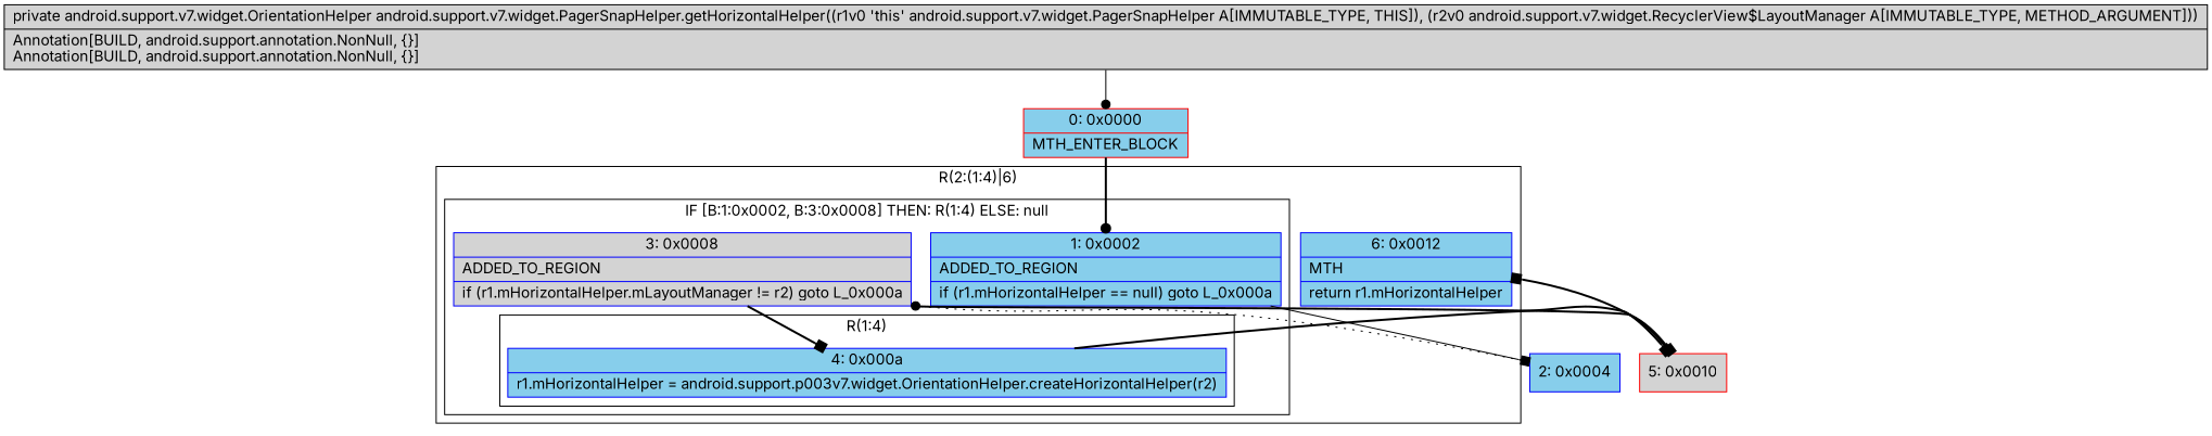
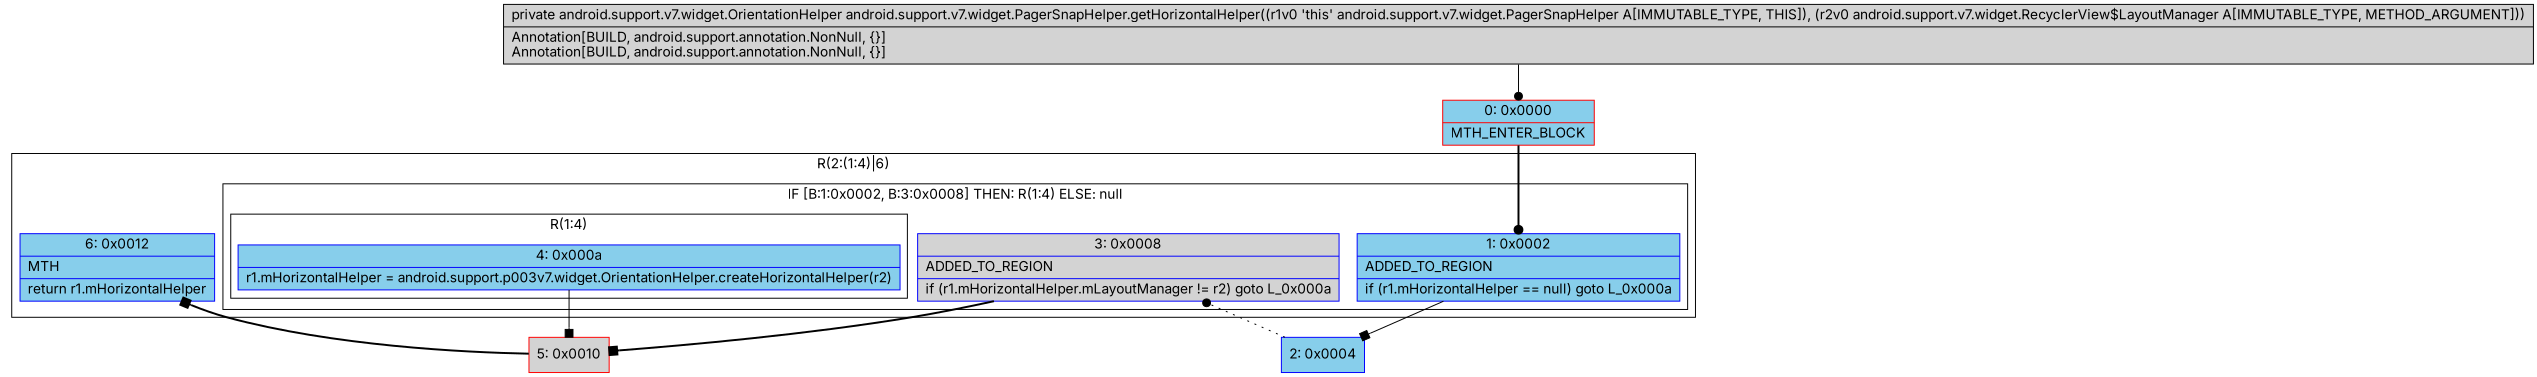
  digraph {
    fontname=Inter
    node [color=blue fillcolor=skyblue fontname=Inter shape=record style=filled]
    edge [arrowhead=box fontname=Inter style=bold]
    n1 [label="{4\:\ 0x000a|r1.mHorizontalHelper = android.support.p003v7.widget.OrientationHelper.createHorizontalHelper(r2)\l}"]
    n2 [label="{1\:\ 0x0002|ADDED_TO_REGION\l|if (r1.mHorizontalHelper == null) goto L_0x000a\l}"]
    n3 [fillcolor=lightgrey label="{3\:\ 0x0008|ADDED_TO_REGION\l|if (r1.mHorizontalHelper.mLayoutManager != r2) goto L_0x000a\l}"]
    n4 [label="{6\:\ 0x0012|MTH\l|return r1.mHorizontalHelper\l}"]
    n5 [color=red fillcolor=lightgrey label="{5\:\ 0x0010}"]
    n6 [label="{2\:\ 0x0004}"]
    n7 [color=red label="{0\:\ 0x0000|MTH_ENTER_BLOCK\l}"]
    n8 [fillcolor=lightgrey label="{private android.support.v7.widget.OrientationHelper android.support.v7.widget.PagerSnapHelper.getHorizontalHelper((r1v0 'this' android.support.v7.widget.PagerSnapHelper A[IMMUTABLE_TYPE, THIS]), (r2v0 android.support.v7.widget.RecyclerView$LayoutManager A[IMMUTABLE_TYPE, METHOD_ARGUMENT]))  | Annotation[BUILD, android.support.annotation.NonNull, \{\}]\lAnnotation[BUILD, android.support.annotation.NonNull, \{\}]\l}" color=""]
    subgraph cluster_1 {
      label="R(2:(1:4)|6)"
      n4
      subgraph cluster_2 {
        label="IF [B:1:0x0002, B:3:0x0008] THEN: R(1:4) ELSE: null"
        n2
        n3
        subgraph cluster_3 {
          label="R(1:4)"
          n1
        }
      }
    }
-   n1 -> n5
+   n1 -> n5 [style=solid]
    n2 -> n6 [style=solid]
-   n3 -> n1
    n3 -> n5
    n5 -> n4
    n6 -> n3 [arrowhead=dot style=dotted]
    n7 -> n2 [arrowhead=dot]
    n8 -> n7 [arrowhead=dot style=solid]
  }
